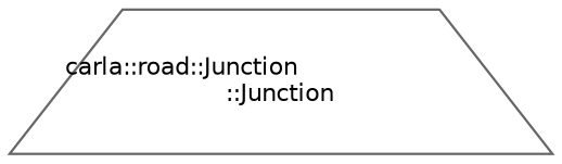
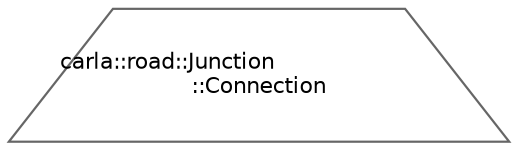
  digraph {
    rankdir=LR
-   n1 [color=grey40 fillcolor=white fontname=Helvetica fontsize=10 height=0.2 label="carla::road::Junction\l::Junction" shape=trapezium style=filled width=0.4]
+   n1 [color=grey40 fillcolor=white fontname=Helvetica fontsize=10 height=0.2 label="carla::road::Junction\l::Connection" shape=trapezium style=filled width=0.4]
  }
